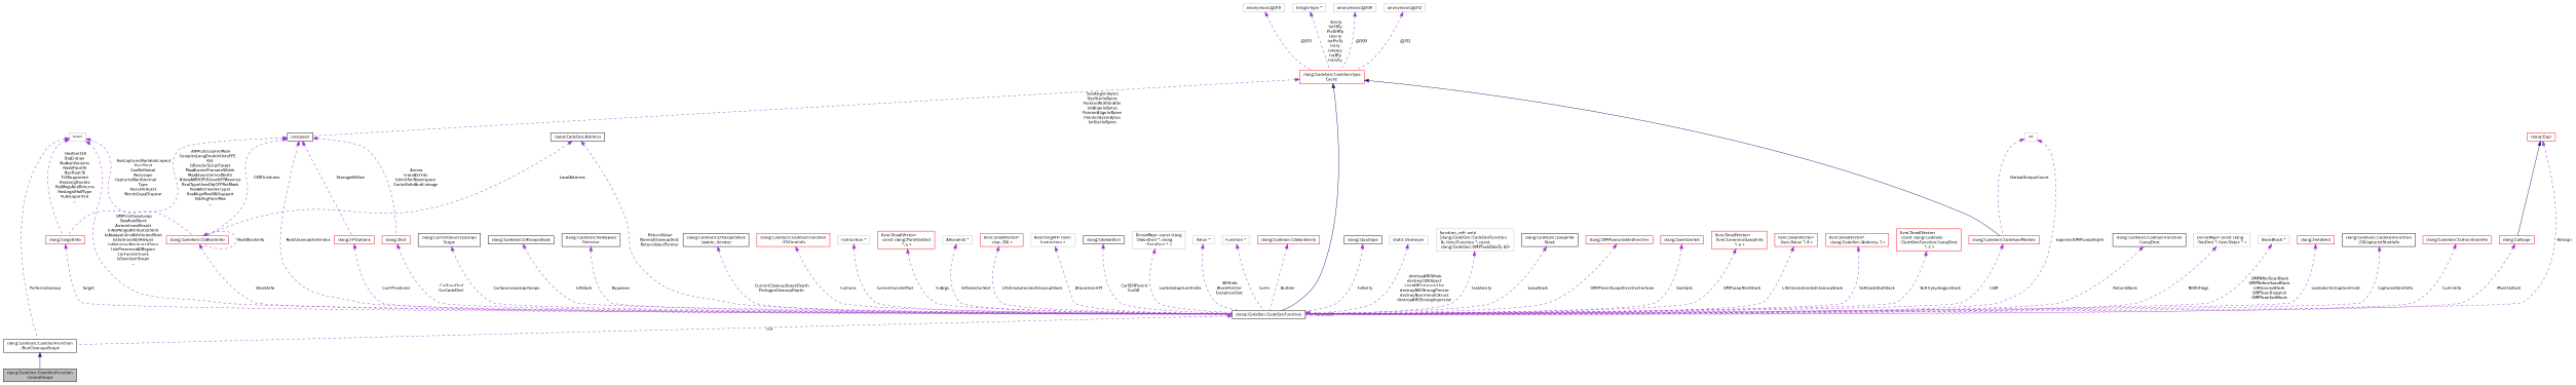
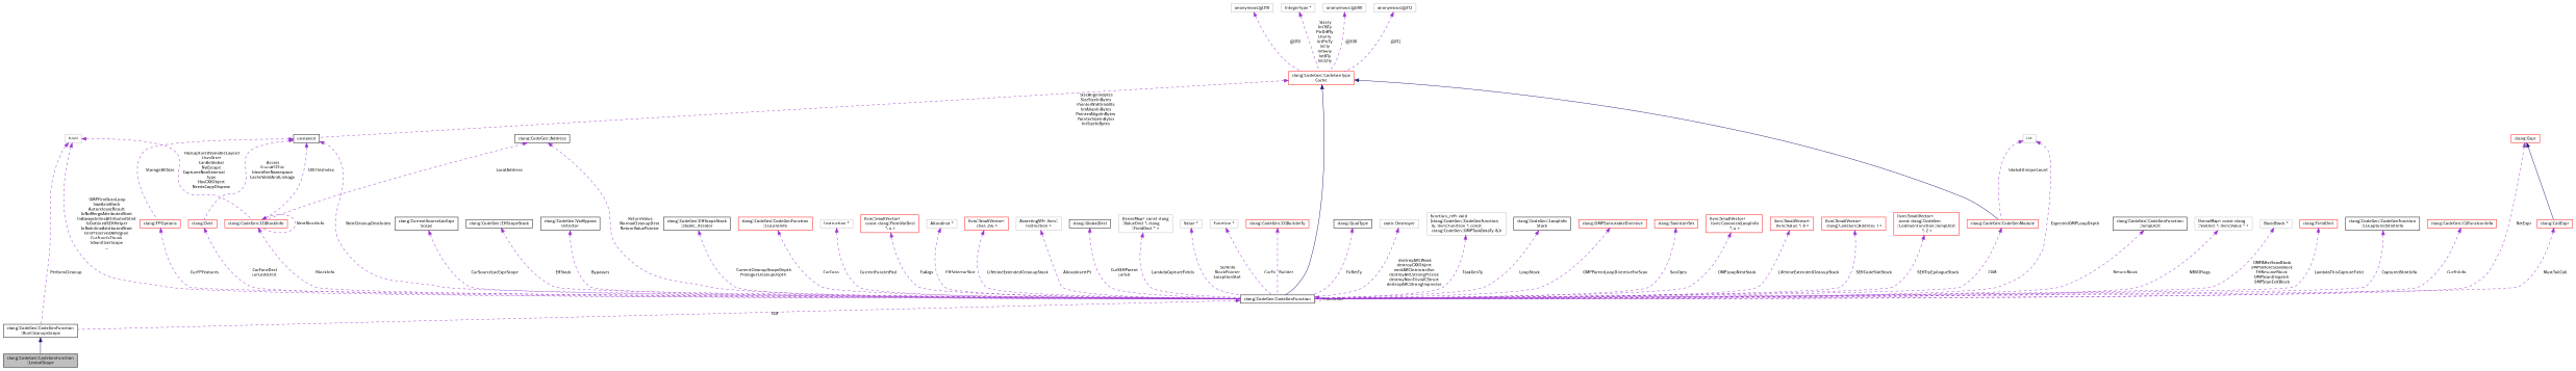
  digraph {
    fontname="Fira Sans"
    rankdir=TB
    node [color=red fontname="Fira Sans" fontsize=10 shape=record]
    edge [color=darkorchid3 dir=back fontname="Fira Sans" fontsize=10 labelfontname=Helvetica labelfontsize=10 style=dashed]
    n1 [color=black fillcolor=grey75 fontcolor=black height=0.2 label="clang::CodeGen::CodeGenFunction\l::LexicalScope" style=filled width=0.4]
    n2 [color=black height=0.2 label="clang::CodeGen::CodeGenFunction\l::RunCleanupsScope" width=0.4]
    n3 [color=grey75 height=0.2 label=bool width=0.4]
    n4 [color=black height=0.2 label="clang::CodeGen::CodeGenFunction" width=0.4]
    n5 [height=0.2 label="clang::CodeGen::CGBlockInfo" width=0.4]
-   n6 [height=0.2 label="clang::TargetInfo" width=0.4]
    n7 [height=0.2 label="clang::CodeGen::CodeGenType\lCache" width=0.4]
    n8 [height=0.2 label="clang::CodeGen::CodeGenModule" width=0.4]
    n9 [color=black height=0.2 label=unsigned width=0.4]
    n10 [color=grey75 height=0.2 label="anonymous:@310" width=0.4]
    n11 [color=grey75 height=0.2 label="IntegerType *" width=0.4]
    n12 [color=grey75 height=0.2 label="anonymous:@300" width=0.4]
    n13 [color=grey75 height=0.2 label="anonymous:@312" width=0.4]
    n14 [height=0.2 label="clang::FPOptions" width=0.4]
    n15 [height=0.2 label="clang::Decl" width=0.4]
    n16 [color=black height=0.2 label="clang::CurrentSourceLocExpr\lScope" width=0.4]
    n17 [color=black height=0.2 label="clang::CodeGen::EHScopeStack" width=0.4]
    n18 [color=black height=0.2 label="clang::CodeGen::VarBypass\lDetector" width=0.4]
    n19 [color=black height=0.2 label="clang::CodeGen::Address" width=0.4]
    n20 [color=black height=0.2 label="clang::CodeGen::EHScopeStack\l::stable_iterator" width=0.4]
    n21 [height=0.2 label="clang::CodeGen::CodeGenFunction\l::CGCoroInfo" width=0.4]
    n22 [color=grey75 height=0.2 label="Instruction *" width=0.4]
    n23 [height=0.2 label="llvm::SmallVector\<\l const clang::ParmVarDecl\l *, 4 \>" width=0.4]
    n24 [color=grey75 height=0.2 label="AllocaInst *" width=0.4]
    n25 [height=0.2 label="llvm::SmallVector\<\l char, 256 \>" width=0.4]
    n26 [color=grey75 height=0.2 label="AssertingVH\< llvm::\lInstruction \>" width=0.4]
    n27 [color=black height=0.2 label="clang::GlobalDecl" width=0.4]
    n28 [color=grey75 height=0.2 label="DenseMap\< const clang\l::ValueDecl *, clang\l::FieldDecl * \>" width=0.4]
    n29 [color=grey75 height=0.2 label="Value *" width=0.4]
    n30 [color=grey75 height=0.2 label="Function *" width=0.4]
    n31 [height=0.2 label="clang::CodeGen::CGBuilderTy" width=0.4]
    n32 [color=grey75 height=0.2 label=int width=0.4]
    n33 [color=black height=0.2 label="clang::QualType" width=0.4]
    n34 [color=grey75 height=0.2 label="static Destroyer" width=0.4]
    n35 [color=grey75 height=0.2 label="function_ref\< void\l(clang::CodeGen::CodeGenFunction\l &, llvm::Function *, const\l clang::CodeGen::OMPTaskDataTy &)\>" width=0.4]
    n36 [color=black height=0.2 label="clang::CodeGen::LoopInfo\lStack" width=0.4]
    n37 [height=0.2 label="clang::OMPExecutableDirective" width=0.4]
    n38 [height=0.2 label="clang::SanitizerSet" width=0.4]
    n39 [height=0.2 label="llvm::SmallVector\<\l llvm::CanonicalLoopInfo\l *, 4 \>" width=0.4]
    n40 [height=0.2 label="llvm::SmallVector\<\l llvm::Value *, 8 \>" width=0.4]
    n41 [height=0.2 label="llvm::SmallVector\<\l clang::CodeGen::Address, 1 \>" width=0.4]
    n42 [height=0.2 label="llvm::SmallVector\<\l const clang::CodeGen\l::CodeGenFunction::JumpDest\l *, 2 \>" width=0.4]
    n43 [height=0.2 label="clang::Expr" width=0.4]
    n44 [height=0.2 label="clang::CallExpr" width=0.4]
    n45 [color=black height=0.2 label="clang::CodeGen::CodeGenFunction\l::JumpDest" width=0.4]
    n46 [color=grey75 height=0.2 label="DenseMap\< const clang\l::VarDecl *, llvm::Value * \>" width=0.4]
    n47 [color=grey75 height=0.2 label="BasicBlock *" width=0.4]
    n48 [height=0.2 label="clang::FieldDecl" width=0.4]
    n49 [color=black height=0.2 label="clang::CodeGen::CodeGenFunction\l::CGCapturedStmtInfo" width=0.4]
    n50 [height=0.2 label="clang::CodeGen::CGFunctionInfo" width=0.4]
    n2 -> n1 [color=midnightblue style=solid]
    n3 -> n2 [label=" PerformCleanup"]
    n3 -> n4 [label=" OMPFirstScanLoop\nSawAsmBlock\nAutoreleaseResult\nInNoMergeAttributedStmt\nInAlwaysInlineAttributedStmt\nIsOutlinedSEHHelper\nInNoInlineAttributedStmt\nIsInPreservedAIRegion\nCurFuncIsThunk\nIsSanitizerScope\n..."]
    n3 -> n5 [label=" HasCapturedVariableLayout\nUsesStret\nCanBeGlobal\nNoEscape\nCapturesNonExternal\lType\nHasCXXObject\nNeedsCopyDispose"]
-   n3 -> n6 [label=" HasIbm128\nBigEndian\nNoAsmVariants\nHasBFloat16\nHasFloat16\nTLSSupported\nHasLongDouble\nHalfArgsAndReturns\nHasLegalHalfType\nVLASupported\n..."]
    n4 -> n2 [label=" CGF"]
    n4 -> n4 [label=" ParentCGF"]
    n5 -> n4 [label=" BlockInfo"]
    n5 -> n5 [label=" NextBlockInfo"]
-   n6 -> n4 [label=" Target"]
    n7 -> n4 [color=midnightblue style=solid]
    n7 -> n8 [color=midnightblue style=solid]
    n7 -> n9 [label=" SizeAlignInBytes\nSizeSizeInBytes\nPointerWidthInBits\nIntAlignInBytes\nPointerAlignInBytes\nPointerSizeInBytes\nIntSizeInBytes"]
    n8 -> n4 [label=" CGM"]
    n9 -> n4 [label=" NextCleanupDestIndex"]
    n9 -> n5 [label=" CXXThisIndex"]
-   n9 -> n6 [label=" ARMCDECoprocMask\nComplexLongDoubleUsesFP2\lRet\nIsRenderScriptTarget\nMaxAtomicPromoteWidth\nMaxAtomicInlineWidth\nAllowAMDGPUUnsafeFPAtomics\nRealTypeUsesObjCFPRetMask\nHasAArch64SVETypes\nHasAlignMac68kSupport\nSSERegParmMax\n..."]
    n9 -> n14 [label=" StorageBitSize"]
    n9 -> n15 [label=" Access\nFromASTFile\nIdentifierNamespace\nCacheValidAndLinkage"]
    n10 -> n7 [label=" @310"]
    n11 -> n7 [label=" SizeTy\nInt16Ty\nPtrDiffTy\nCharTy\nIntPtrTy\nIntTy\nInt64Ty\nInt8Ty\nInt32Ty"]
    n12 -> n7 [label=" @300"]
    n13 -> n7 [label=" @312"]
    n14 -> n4 [label=" CurFPFeatures"]
    n15 -> n4 [label=" CurFuncDecl\nCurCodeDecl"]
    n16 -> n4 [label=" CurSourceLocExprScope"]
    n17 -> n4 [label=" EHStack"]
    n18 -> n4 [label=" Bypasses"]
    n19 -> n4 [label=" ReturnValue\nNormalCleanupDest\nReturnValuePointer"]
    n19 -> n5 [label=" LocalAddress"]
    n20 -> n4 [label=" CurrentCleanupScopeDepth\nPrologueCleanupDepth"]
    n21 -> n4 [label=" CurCoro"]
    n22 -> n4 [label=" CurrentFuncletPad"]
    n23 -> n4 [label=" FnArgs"]
    n24 -> n4 [label=" EHSelectorSlot"]
    n25 -> n4 [label=" LifetimeExtendedCleanupStack"]
    n26 -> n4 [label=" AllocaInsertPt"]
    n27 -> n4 [label=" CurSEHParent\nCurGD"]
    n28 -> n4 [label=" LambdaCaptureFields"]
    n29 -> n4 [label=" SEHInfo\nBlockPointer\nExceptionSlot"]
    n30 -> n4 [label=" CurFn"]
    n31 -> n4 [label=" Builder"]
    n32 -> n4 [label=" ExpectedOMPLoopDepth"]
    n32 -> n8 [label=" GlobalUniqueCount"]
    n33 -> n4 [label=" FnRetTy"]
    n34 -> n4 [label=" destroyARCWeak\ndestroyCXXObject\nemitARCIntrinsicUse\ndestroyARCStrongPrecise\ndestroyNonTrivialCStruct\ndestroyARCStrongImprecise"]
    n35 -> n4 [label=" TaskGenTy"]
    n36 -> n4 [label=" LoopStack"]
    n37 -> n4 [label=" OMPParentLoopDirectiveForScan"]
    n38 -> n4 [label=" SanOpts"]
    n39 -> n4 [label=" OMPLoopNestStack"]
    n40 -> n4 [label=" LifetimeExtendedCleanupStack"]
    n41 -> n4 [label=" SEHCodeSlotStack"]
    n42 -> n4 [label=" SEHTryEpilogueStack"]
    n43 -> n4 [label=" RetExpr"]
    n43 -> n44 [color=midnightblue style=solid]
    n44 -> n4 [label=" MustTailCall"]
    n45 -> n4 [label=" ReturnBlock"]
    n46 -> n4 [label=" NRVOFlags"]
    n47 -> n4 [label=" OMPAfterScanBlock\nOMPBeforeScanBlock\nEHResumeBlock\nOMPScanDispatch\nOMPScanExitBlock"]
    n48 -> n4 [label=" LambdaThisCaptureField"]
    n49 -> n4 [label=" CapturedStmtInfo"]
    n50 -> n4 [label=" CurFnInfo"]
  }
